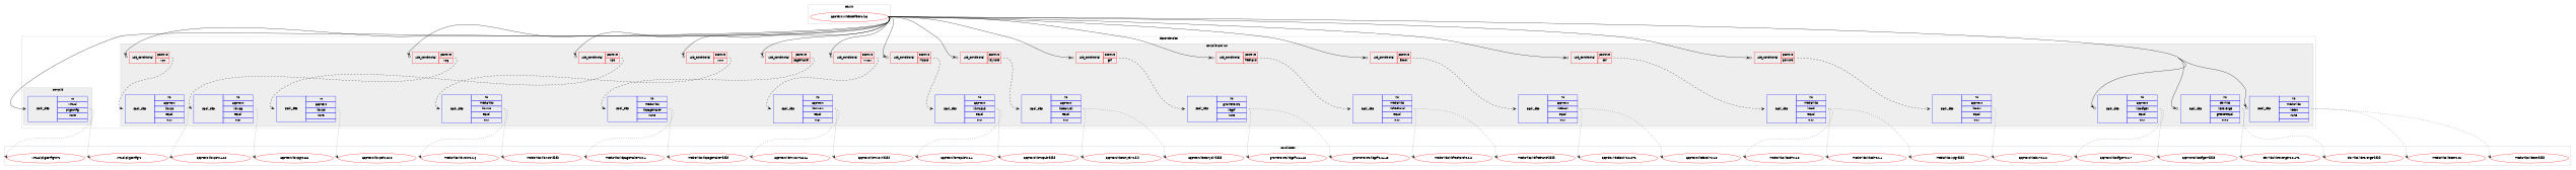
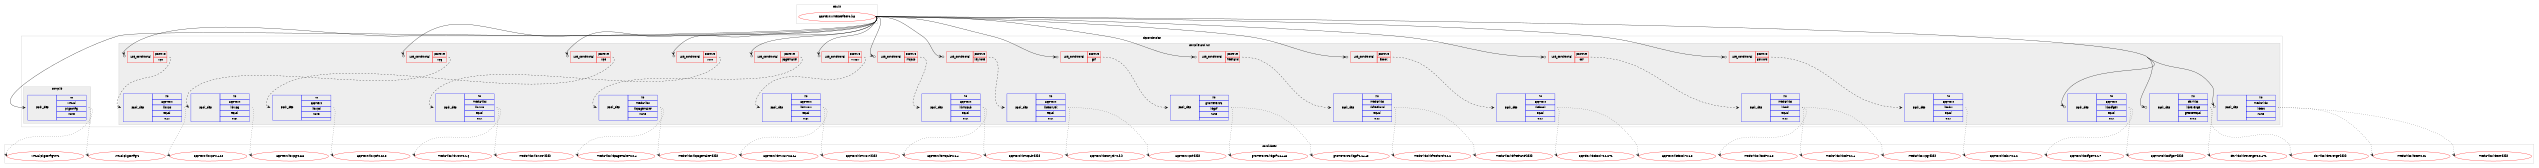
  digraph {
    compound=true
    concentrate=true
    fontname=Helvetica
    fontsize=10
    newrank=true
    rankdir=TB
    ranksep=1.5
    node [color=red fontname=Helvetica fontsize=10]
    edge [arrowhead=vee headport=w style=dotted tailport=e weight=100]
    n1 [label="app-text/writerperfect-0.9.5" width=4]
    n2 [color=blue label=<<TABLE BORDER="0" CELLBORDER="1" CELLSPACING="0" CELLPADDING="4" WIDTH="220"><TR><TD ROWSPAN="6" CELLPADDING="30">pack_dep</TD></TR><TR><TD WIDTH="110">no</TD></TR><TR><TD>virtual</TD></TR><TR><TD>pkgconfig</TD></TR><TR><TD>none</TD></TR><TR><TD></TD></TR></TABLE>> shape=none]
    n3 [color=blue label=<<TABLE BORDER="0" CELLBORDER="1" CELLSPACING="0" CELLPADDING="4" WIDTH="220"><TR><TD ROWSPAN="6" CELLPADDING="30">pack_dep</TD></TR><TR><TD WIDTH="110">no</TD></TR><TR><TD>app-text</TD></TR><TR><TD>libabw</TD></TR><TR><TD>equal</TD></TR><TR><TD>0.1*</TD></TR></TABLE>> shape=none]
    n4 [label=<<TABLE BORDER="0" CELLBORDER="1" CELLSPACING="0" CELLPADDING="4"><TR><TD ROWSPAN="3" CELLPADDING="10">use_conditional</TD></TR><TR><TD>positive</TD></TR><TR><TD>abiword</TD></TR></TABLE>> shape=none]
    n5 [color=blue label=<<TABLE BORDER="0" CELLBORDER="1" CELLSPACING="0" CELLPADDING="4" WIDTH="220"><TR><TD ROWSPAN="6" CELLPADDING="30">pack_dep</TD></TR><TR><TD WIDTH="110">no</TD></TR><TR><TD>media-libs</TD></TR><TR><TD>libcdr</TD></TR><TR><TD>equal</TD></TR><TR><TD>0.1*</TD></TR></TABLE>> shape=none]
    n6 [label=<<TABLE BORDER="0" CELLBORDER="1" CELLSPACING="0" CELLPADDING="4"><TR><TD ROWSPAN="3" CELLPADDING="10">use_conditional</TD></TR><TR><TD>positive</TD></TR><TR><TD>cdr</TD></TR></TABLE>> shape=none]
    n7 [color=blue label=<<TABLE BORDER="0" CELLBORDER="1" CELLSPACING="0" CELLPADDING="4" WIDTH="220"><TR><TD ROWSPAN="6" CELLPADDING="30">pack_dep</TD></TR><TR><TD WIDTH="110">no</TD></TR><TR><TD>app-text</TD></TR><TR><TD>libebook</TD></TR><TR><TD>equal</TD></TR><TR><TD>0.1*</TD></TR></TABLE>> shape=none]
    n8 [label=<<TABLE BORDER="0" CELLBORDER="1" CELLSPACING="0" CELLPADDING="4"><TR><TD ROWSPAN="3" CELLPADDING="10">use_conditional</TD></TR><TR><TD>positive</TD></TR><TR><TD>ebook</TD></TR></TABLE>> shape=none]
    n9 [color=blue label=<<TABLE BORDER="0" CELLBORDER="1" CELLSPACING="0" CELLPADDING="4" WIDTH="220"><TR><TD ROWSPAN="6" CELLPADDING="30">pack_dep</TD></TR><TR><TD WIDTH="110">no</TD></TR><TR><TD>media-libs</TD></TR><TR><TD>libfreehand</TD></TR><TR><TD>equal</TD></TR><TR><TD>0.1*</TD></TR></TABLE>> shape=none]
    n10 [label=<<TABLE BORDER="0" CELLBORDER="1" CELLSPACING="0" CELLPADDING="4"><TR><TD ROWSPAN="3" CELLPADDING="10">use_conditional</TD></TR><TR><TD>positive</TD></TR><TR><TD>freehand</TD></TR></TABLE>> shape=none]
    n11 [color=blue label=<<TABLE BORDER="0" CELLBORDER="1" CELLSPACING="0" CELLPADDING="4" WIDTH="220"><TR><TD ROWSPAN="6" CELLPADDING="30">pack_dep</TD></TR><TR><TD WIDTH="110">no</TD></TR><TR><TD>gnome-extra</TD></TR><TR><TD>libgsf</TD></TR><TR><TD>none</TD></TR><TR><TD></TD></TR></TABLE>> shape=none]
    n12 [label=<<TABLE BORDER="0" CELLBORDER="1" CELLSPACING="0" CELLPADDING="4"><TR><TD ROWSPAN="3" CELLPADDING="10">use_conditional</TD></TR><TR><TD>positive</TD></TR><TR><TD>gsf</TD></TR></TABLE>> shape=none]
    n13 [color=blue label=<<TABLE BORDER="0" CELLBORDER="1" CELLSPACING="0" CELLPADDING="4" WIDTH="220"><TR><TD ROWSPAN="6" CELLPADDING="30">pack_dep</TD></TR><TR><TD WIDTH="110">no</TD></TR><TR><TD>app-text</TD></TR><TR><TD>libetonyek</TD></TR><TR><TD>equal</TD></TR><TR><TD>0.1*</TD></TR></TABLE>> shape=none]
    n14 [label=<<TABLE BORDER="0" CELLBORDER="1" CELLSPACING="0" CELLPADDING="4"><TR><TD ROWSPAN="3" CELLPADDING="10">use_conditional</TD></TR><TR><TD>positive</TD></TR><TR><TD>keynote</TD></TR></TABLE>> shape=none]
    n15 [color=blue label=<<TABLE BORDER="0" CELLBORDER="1" CELLSPACING="0" CELLPADDING="4" WIDTH="220"><TR><TD ROWSPAN="6" CELLPADDING="30">pack_dep</TD></TR><TR><TD WIDTH="110">no</TD></TR><TR><TD>app-text</TD></TR><TR><TD>libmspub</TD></TR><TR><TD>equal</TD></TR><TR><TD>0.1*</TD></TR></TABLE>> shape=none]
    n16 [label=<<TABLE BORDER="0" CELLBORDER="1" CELLSPACING="0" CELLPADDING="4"><TR><TD ROWSPAN="3" CELLPADDING="10">use_conditional</TD></TR><TR><TD>positive</TD></TR><TR><TD>mspub</TD></TR></TABLE>> shape=none]
    n17 [color=blue label=<<TABLE BORDER="0" CELLBORDER="1" CELLSPACING="0" CELLPADDING="4" WIDTH="220"><TR><TD ROWSPAN="6" CELLPADDING="30">pack_dep</TD></TR><TR><TD WIDTH="110">no</TD></TR><TR><TD>app-text</TD></TR><TR><TD>libmwaw</TD></TR><TR><TD>equal</TD></TR><TR><TD>0.3*</TD></TR></TABLE>> shape=none]
    n18 [label=<<TABLE BORDER="0" CELLBORDER="1" CELLSPACING="0" CELLPADDING="4"><TR><TD ROWSPAN="3" CELLPADDING="10">use_conditional</TD></TR><TR><TD>positive</TD></TR><TR><TD>mwaw</TD></TR></TABLE>> shape=none]
    n19 [color=blue label=<<TABLE BORDER="0" CELLBORDER="1" CELLSPACING="0" CELLPADDING="4" WIDTH="220"><TR><TD ROWSPAN="6" CELLPADDING="30">pack_dep</TD></TR><TR><TD WIDTH="110">no</TD></TR><TR><TD>media-libs</TD></TR><TR><TD>libpagemaker</TD></TR><TR><TD>none</TD></TR><TR><TD></TD></TR></TABLE>> shape=none]
    n20 [label=<<TABLE BORDER="0" CELLBORDER="1" CELLSPACING="0" CELLPADDING="4"><TR><TD ROWSPAN="3" CELLPADDING="10">use_conditional</TD></TR><TR><TD>positive</TD></TR><TR><TD>pagemaker</TD></TR></TABLE>> shape=none]
    n21 [color=blue label=<<TABLE BORDER="0" CELLBORDER="1" CELLSPACING="0" CELLPADDING="4" WIDTH="220"><TR><TD ROWSPAN="6" CELLPADDING="30">pack_dep</TD></TR><TR><TD WIDTH="110">no</TD></TR><TR><TD>media-libs</TD></TR><TR><TD>libvisio</TD></TR><TR><TD>equal</TD></TR><TR><TD>0.1*</TD></TR></TABLE>> shape=none]
    n22 [label=<<TABLE BORDER="0" CELLBORDER="1" CELLSPACING="0" CELLPADDING="4"><TR><TD ROWSPAN="3" CELLPADDING="10">use_conditional</TD></TR><TR><TD>positive</TD></TR><TR><TD>visio</TD></TR></TABLE>> shape=none]
    n23 [color=blue label=<<TABLE BORDER="0" CELLBORDER="1" CELLSPACING="0" CELLPADDING="4" WIDTH="220"><TR><TD ROWSPAN="6" CELLPADDING="30">pack_dep</TD></TR><TR><TD WIDTH="110">no</TD></TR><TR><TD>app-text</TD></TR><TR><TD>libwpd</TD></TR><TR><TD>none</TD></TR><TR><TD></TD></TR></TABLE>> shape=none]
    n24 [label=<<TABLE BORDER="0" CELLBORDER="1" CELLSPACING="0" CELLPADDING="4"><TR><TD ROWSPAN="3" CELLPADDING="10">use_conditional</TD></TR><TR><TD>positive</TD></TR><TR><TD>wpd</TD></TR></TABLE>> shape=none]
    n25 [color=blue label=<<TABLE BORDER="0" CELLBORDER="1" CELLSPACING="0" CELLPADDING="4" WIDTH="220"><TR><TD ROWSPAN="6" CELLPADDING="30">pack_dep</TD></TR><TR><TD WIDTH="110">no</TD></TR><TR><TD>app-text</TD></TR><TR><TD>libwpg</TD></TR><TR><TD>equal</TD></TR><TR><TD>0.3*</TD></TR></TABLE>> shape=none]
    n26 [label=<<TABLE BORDER="0" CELLBORDER="1" CELLSPACING="0" CELLPADDING="4"><TR><TD ROWSPAN="3" CELLPADDING="10">use_conditional</TD></TR><TR><TD>positive</TD></TR><TR><TD>wpg</TD></TR></TABLE>> shape=none]
    n27 [color=blue label=<<TABLE BORDER="0" CELLBORDER="1" CELLSPACING="0" CELLPADDING="4" WIDTH="220"><TR><TD ROWSPAN="6" CELLPADDING="30">pack_dep</TD></TR><TR><TD WIDTH="110">no</TD></TR><TR><TD>app-text</TD></TR><TR><TD>libwps</TD></TR><TR><TD>equal</TD></TR><TR><TD>0.4*</TD></TR></TABLE>> shape=none]
    n28 [label=<<TABLE BORDER="0" CELLBORDER="1" CELLSPACING="0" CELLPADDING="4"><TR><TD ROWSPAN="3" CELLPADDING="10">use_conditional</TD></TR><TR><TD>positive</TD></TR><TR><TD>wps</TD></TR></TABLE>> shape=none]
    n29 [color=blue label=<<TABLE BORDER="0" CELLBORDER="1" CELLSPACING="0" CELLPADDING="4" WIDTH="220"><TR><TD ROWSPAN="6" CELLPADDING="30">pack_dep</TD></TR><TR><TD WIDTH="110">no</TD></TR><TR><TD>app-text</TD></TR><TR><TD>libodfgen</TD></TR><TR><TD>equal</TD></TR><TR><TD>0.1*</TD></TR></TABLE>> shape=none]
    n30 [color=blue label=<<TABLE BORDER="0" CELLBORDER="1" CELLSPACING="0" CELLPADDING="4" WIDTH="220"><TR><TD ROWSPAN="6" CELLPADDING="30">pack_dep</TD></TR><TR><TD WIDTH="110">no</TD></TR><TR><TD>dev-libs</TD></TR><TR><TD>librevenge</TD></TR><TR><TD>greaterequal</TD></TR><TR><TD>0.0.1</TD></TR></TABLE>> shape=none]
    n31 [color=blue label=<<TABLE BORDER="0" CELLBORDER="1" CELLSPACING="0" CELLPADDING="4" WIDTH="220"><TR><TD ROWSPAN="6" CELLPADDING="30">pack_dep</TD></TR><TR><TD WIDTH="110">no</TD></TR><TR><TD>media-libs</TD></TR><TR><TD>libeot</TD></TR><TR><TD>none</TD></TR><TR><TD></TD></TR></TABLE>> shape=none]
    n32 [label="app-text/libabw-0.1.2" width=4]
    n33 [label="virtual/pkgconfig-0-r1" width=4]
    n34 [label="virtual/pkgconfig-1" width=4]
    n35 [label="media-libs/libcdr-0.1.4" width=4]
    n36 [label="media-libs/libcdr-0.1.5" width=4]
    n37 [label="media-libs/wpg-9999" width=4]
    n38 [label="app-dev/libebook-0.1.2-r1" width=4]
    n39 [label="app-text/libebook-0.1.3" width=4]
    n40 [label="media-libs/libfreehand-0.1.2" width=4]
    n41 [label="media-libs/libfreehand-9999" width=4]
    n42 [label="gnome-extra/libgsf-1.14.43" width=4]
    n43 [label="gnome-extra/libgsf-1.14.45" width=4]
    n44 [label="app-text/libmspub-0.1.4" width=4]
    n45 [label="app-text/libmspub-9999" width=4]
    n46 [label="app-text/libetonyek-0.9.9" width=4]
-   n47 [label="app-text/libetonyek-9999" width=4]
+   n47 [label="app-text/wpd-9999" width=4]
    n48 [label="app-text/libmwaw-0.3.14" width=4]
    n49 [label="app-text/libmwaw-9999" width=4]
    n50 [label="media-libs/libpagemaker-0.0.4" width=4]
    n51 [label="media-libs/libpagemaker-9999" width=4]
    n52 [label="media-libs/libvisio-0.1.6" width=4]
    n53 [label="media-libs/libvisio-9999" width=4]
    n54 [label="app-text/libwpd-0.10.3" width=4]
    n55 [label="app-text/libwpg-0.3.3" width=4]
    n56 [label="app-text/libwps-0.4.10" width=4]
    n57 [label="app-text/libodfgen-0.1.7" width=4]
    n58 [label="app-none/libodfgen-9999" width=4]
    n59 [label="dev-libs/librevenge-0.0.4-r1" width=4]
    n60 [label="dev-libs/librevenge-9999" width=4]
    n61 [label="media-libs/libeot-0.01" width=4]
    n62 [label="media-libs/libeot-9999" width=4]
    subgraph cluster_1 {
      color=gray
      label=<<i>ebuild</i>>
      rank=same
      n1
    }
    subgraph cluster_2 {
      color=gray
      label=<<i>dependencies</i>>
      subgraph cluster_3 {
        color=gray
        fillcolor="#eeeeee"
        label=<<i>compile</i>>
        style=filled
        subgraph sub_4 {
          color=gray
          fillcolor="#eeeeee"
          label=<<i>compile</i>>
          style=filled
          n2
        }
      }
      subgraph cluster_5 {
        color=gray
        fillcolor="#eeeeee"
        label=<<i>compile and run</i>>
        style=filled
        subgraph sub_6 {
          color=gray
          fillcolor="#eeeeee"
          label=<<i>compile and run</i>>
          style=filled
          n4
          subgraph sub_7 {
            color=gray
            fillcolor="#eeeeee"
            label=<<i>compile and run</i>>
            style=filled
            n3
          }
        }
        subgraph sub_8 {
          color=gray
          fillcolor="#eeeeee"
          label=<<i>compile and run</i>>
          style=filled
          n6
          subgraph sub_9 {
            color=gray
            fillcolor="#eeeeee"
            label=<<i>compile and run</i>>
            style=filled
            n5
          }
        }
        subgraph sub_10 {
          color=gray
          fillcolor="#eeeeee"
          label=<<i>compile and run</i>>
          style=filled
          n8
          subgraph sub_11 {
            color=gray
            fillcolor="#eeeeee"
            label=<<i>compile and run</i>>
            style=filled
            n7
          }
        }
        subgraph sub_12 {
          color=gray
          fillcolor="#eeeeee"
          label=<<i>compile and run</i>>
          style=filled
          n10
          subgraph sub_13 {
            color=gray
            fillcolor="#eeeeee"
            label=<<i>compile and run</i>>
            style=filled
            n9
          }
        }
        subgraph sub_14 {
          color=gray
          fillcolor="#eeeeee"
          label=<<i>compile and run</i>>
          style=filled
          n12
          subgraph sub_15 {
            color=gray
            fillcolor="#eeeeee"
            label=<<i>compile and run</i>>
            style=filled
            n11
          }
        }
        subgraph sub_16 {
          color=gray
          fillcolor="#eeeeee"
          label=<<i>compile and run</i>>
          style=filled
          n14
          subgraph sub_17 {
            color=gray
            fillcolor="#eeeeee"
            label=<<i>compile and run</i>>
            style=filled
            n13
          }
        }
        subgraph sub_18 {
          color=gray
          fillcolor="#eeeeee"
          label=<<i>compile and run</i>>
          style=filled
          n16
          subgraph sub_19 {
            color=gray
            fillcolor="#eeeeee"
            label=<<i>compile and run</i>>
            style=filled
            n15
          }
        }
        subgraph sub_20 {
          color=gray
          fillcolor="#eeeeee"
          label=<<i>compile and run</i>>
          style=filled
          n18
          subgraph sub_21 {
            color=gray
            fillcolor="#eeeeee"
            label=<<i>compile and run</i>>
            style=filled
            n17
          }
        }
        subgraph sub_22 {
          color=gray
          fillcolor="#eeeeee"
          label=<<i>compile and run</i>>
          style=filled
          n20
          subgraph sub_23 {
            color=gray
            fillcolor="#eeeeee"
            label=<<i>compile and run</i>>
            style=filled
            n19
          }
        }
        subgraph sub_24 {
          color=gray
          fillcolor="#eeeeee"
          label=<<i>compile and run</i>>
          style=filled
          n22
          subgraph sub_25 {
            color=gray
            fillcolor="#eeeeee"
            label=<<i>compile and run</i>>
            style=filled
            n21
          }
        }
        subgraph sub_26 {
          color=gray
          fillcolor="#eeeeee"
          label=<<i>compile and run</i>>
          style=filled
          n24
          subgraph sub_27 {
            color=gray
            fillcolor="#eeeeee"
            label=<<i>compile and run</i>>
            style=filled
            n23
          }
        }
        subgraph sub_28 {
          color=gray
          fillcolor="#eeeeee"
          label=<<i>compile and run</i>>
          style=filled
          n26
          subgraph sub_29 {
            color=gray
            fillcolor="#eeeeee"
            label=<<i>compile and run</i>>
            style=filled
            n25
          }
        }
        subgraph sub_30 {
          color=gray
          fillcolor="#eeeeee"
          label=<<i>compile and run</i>>
          style=filled
          n28
          subgraph sub_31 {
            color=gray
            fillcolor="#eeeeee"
            label=<<i>compile and run</i>>
            style=filled
            n27
          }
        }
        subgraph sub_32 {
          color=gray
          fillcolor="#eeeeee"
          label=<<i>compile and run</i>>
          style=filled
          n29
        }
        subgraph sub_33 {
          color=gray
          fillcolor="#eeeeee"
          label=<<i>compile and run</i>>
          style=filled
          n30
        }
        subgraph sub_34 {
          color=gray
          fillcolor="#eeeeee"
          label=<<i>compile and run</i>>
          style=filled
          n31
        }
      }
      subgraph cluster_35 {
        color=gray
        fillcolor="#eeeeee"
        label=<<i>run</i>>
        style=filled
      }
    }
    subgraph cluster_36 {
      color=gray
      label=<<i>candidates</i>>
      rank=same
      subgraph sub_37 {
        color=black
        label=<<i>candidates</i>>
        nodesep=1
        rank=same
        n32
      }
      subgraph sub_38 {
        color=black
        label=<<i>candidates</i>>
        nodesep=1
        rank=same
        n33
        n34
      }
      subgraph sub_39 {
        color=black
        label=<<i>candidates</i>>
        nodesep=1
        rank=same
        n35
        n36
        n37
      }
      subgraph sub_40 {
        color=black
        label=<<i>candidates</i>>
        nodesep=1
        rank=same
        n38
        n39
      }
      subgraph sub_41 {
        color=black
        label=<<i>candidates</i>>
        nodesep=1
        rank=same
        n40
        n41
      }
      subgraph sub_42 {
        color=black
        label=<<i>candidates</i>>
        nodesep=1
        rank=same
        n42
        n43
      }
      subgraph sub_43 {
        color=black
        label=<<i>candidates</i>>
        nodesep=1
        rank=same
        n44
        n45
      }
      subgraph sub_44 {
        color=black
        label=<<i>candidates</i>>
        nodesep=1
        rank=same
        n46
        n47
      }
      subgraph sub_45 {
        color=black
        label=<<i>candidates</i>>
        nodesep=1
        rank=same
        n48
        n49
      }
      subgraph sub_46 {
        color=black
        label=<<i>candidates</i>>
        nodesep=1
        rank=same
        n50
        n51
      }
      subgraph sub_47 {
        color=black
        label=<<i>candidates</i>>
        nodesep=1
        rank=same
        n52
        n53
      }
      subgraph sub_48 {
        color=black
        label=<<i>candidates</i>>
        nodesep=1
        rank=same
        n54
      }
      subgraph sub_49 {
        color=black
        label=<<i>candidates</i>>
        nodesep=1
        rank=same
        n55
      }
      subgraph sub_50 {
        color=black
        label=<<i>candidates</i>>
        nodesep=1
        rank=same
        n56
      }
      subgraph sub_51 {
        color=black
        label=<<i>candidates</i>>
        nodesep=1
        rank=same
        n57
        n58
      }
      subgraph sub_52 {
        color=black
        label=<<i>candidates</i>>
        nodesep=1
        rank=same
        n59
        n60
      }
      subgraph sub_53 {
        color=black
        label=<<i>candidates</i>>
        nodesep=1
        rank=same
        n61
        n62
      }
    }
    n1 -> n2 [style=solid weight=20]
    n1 -> n4 [arrowhead=odotvee style=solid weight=20]
    n1 -> n6 [arrowhead=odotvee style=solid weight=20]
    n1 -> n8 [arrowhead=odotvee style=solid weight=20]
    n1 -> n10 [arrowhead=odotvee style=solid weight=20]
    n1 -> n12 [arrowhead=odotvee style=solid weight=20]
    n1 -> n14 [arrowhead=odotvee style=solid weight=20]
    n1 -> n16 [arrowhead=odotvee style=solid weight=20]
    n1 -> n18 [arrowhead=odotvee style=solid weight=20]
    n1 -> n20 [arrowhead=odotvee style=solid weight=20]
    n1 -> n22 [arrowhead=odotvee style=solid weight=20]
    n1 -> n24 [arrowhead=odotvee style=solid weight=20]
    n1 -> n26 [arrowhead=odotvee style=solid weight=20]
    n1 -> n28 [arrowhead=odotvee style=solid weight=20]
    n1 -> n29 [arrowhead=odotvee style=solid weight=20]
    n1 -> n30 [arrowhead=odotvee style=solid weight=20]
    n1 -> n31 [arrowhead=odotvee style=solid weight=20]
    n2 -> n33
    n2 -> n34
    n3 -> n32
    n4 -> n3 [style=dashed weight=20]
    n5 -> n35
    n5 -> n36
    n5 -> n37
    n6 -> n5 [style=dashed weight=20]
    n7 -> n38
    n7 -> n39
    n8 -> n7 [style=dashed weight=20]
    n9 -> n40
    n9 -> n41
    n10 -> n9 [style=dashed weight=20]
    n11 -> n42
    n11 -> n43
    n12 -> n11 [style=dashed weight=20]
    n13 -> n46
    n13 -> n47
    n14 -> n13 [style=dashed weight=20]
    n15 -> n44
    n15 -> n45
    n16 -> n15 [style=dashed weight=20]
    n17 -> n48
    n17 -> n49
    n18 -> n17 [style=dashed weight=20]
    n19 -> n50
    n19 -> n51
    n20 -> n19 [style=dashed weight=20]
    n21 -> n52
    n21 -> n53
    n22 -> n21 [style=dashed weight=20]
    n23 -> n54
    n24 -> n23 [style=dashed weight=20]
    n25 -> n55
    n26 -> n25 [style=dashed weight=20]
    n27 -> n56
    n28 -> n27 [style=dashed weight=20]
    n29 -> n57
    n29 -> n58
    n30 -> n59
    n30 -> n60
    n31 -> n61
    n31 -> n62
  }
